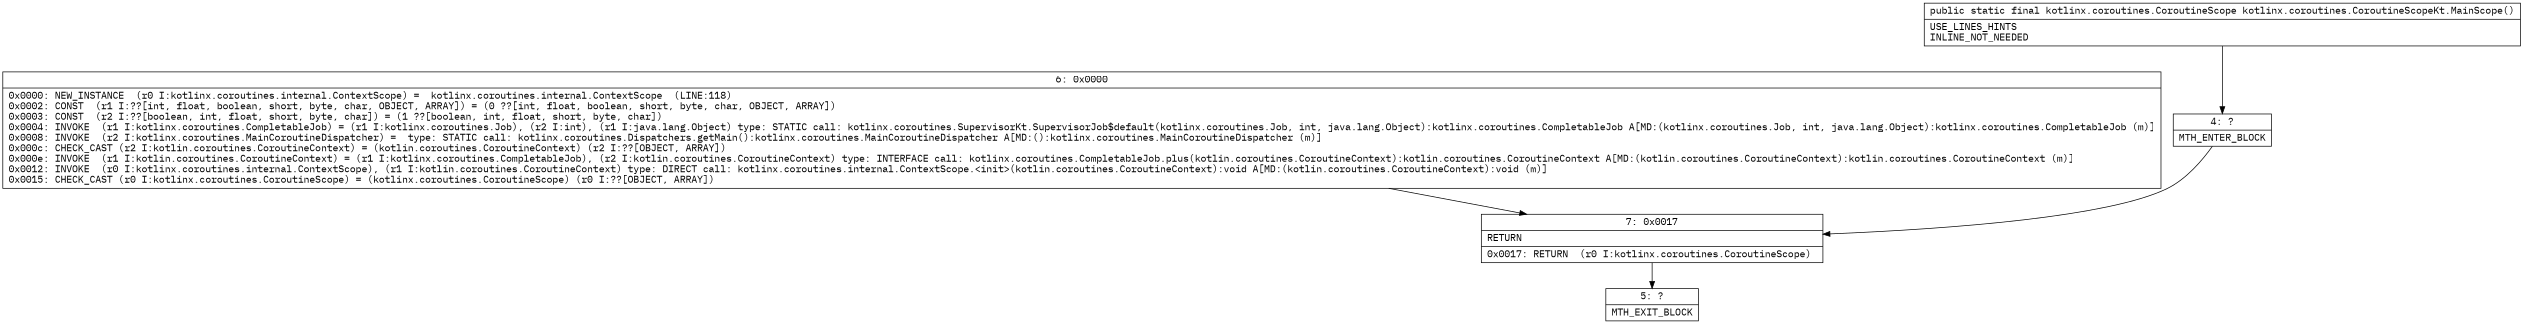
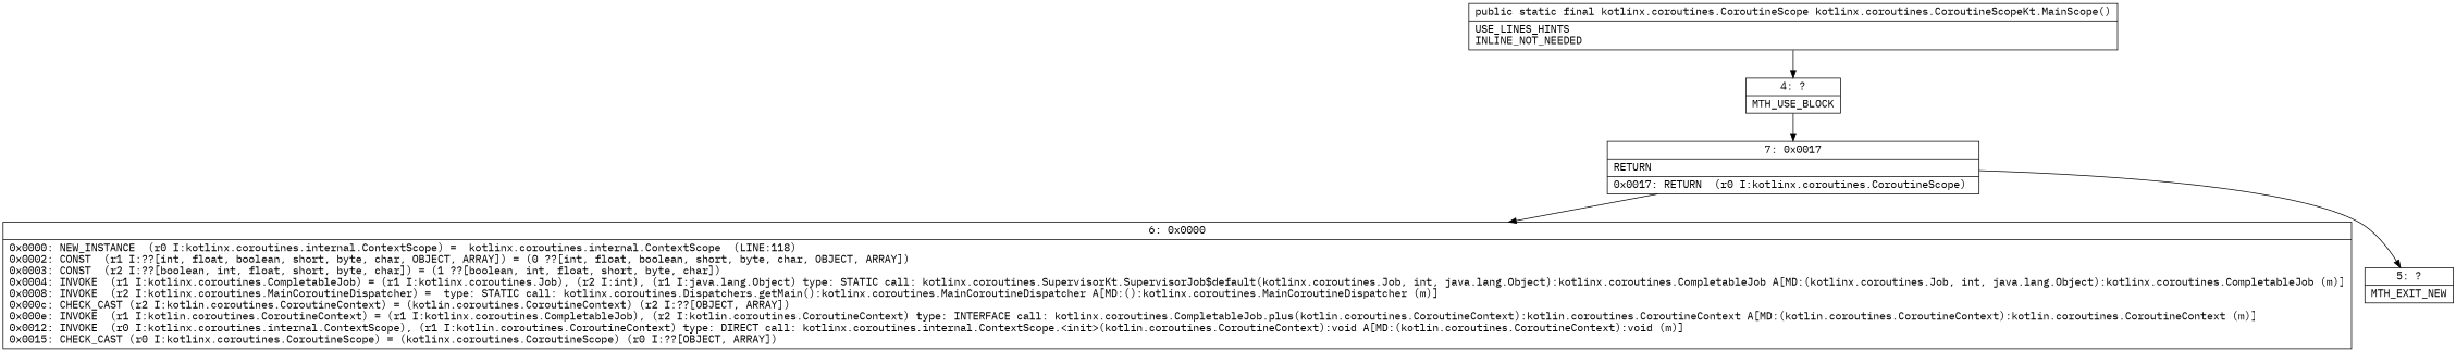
  digraph {
    fontname="IBM Plex Mono"
    node [fontname="IBM Plex Mono" shape=record]
    edge [fontname="IBM Plex Mono"]
-   n1 [label="{4\:\ ?|MTH_ENTER_BLOCK\l}"]
+   n1 [label="{4\:\ ?|MTH_USE_BLOCK\l}"]
    n2 [label="{7\:\ 0x0017|RETURN\l|0x0017: RETURN  (r0 I:kotlinx.coroutines.CoroutineScope) \l}"]
    n3 [label="{6\:\ 0x0000|0x0000: NEW_INSTANCE  (r0 I:kotlinx.coroutines.internal.ContextScope) =  kotlinx.coroutines.internal.ContextScope  (LINE:118)\l0x0002: CONST  (r1 I:??[int, float, boolean, short, byte, char, OBJECT, ARRAY]) = (0 ??[int, float, boolean, short, byte, char, OBJECT, ARRAY]) \l0x0003: CONST  (r2 I:??[boolean, int, float, short, byte, char]) = (1 ??[boolean, int, float, short, byte, char]) \l0x0004: INVOKE  (r1 I:kotlinx.coroutines.CompletableJob) = (r1 I:kotlinx.coroutines.Job), (r2 I:int), (r1 I:java.lang.Object) type: STATIC call: kotlinx.coroutines.SupervisorKt.SupervisorJob$default(kotlinx.coroutines.Job, int, java.lang.Object):kotlinx.coroutines.CompletableJob A[MD:(kotlinx.coroutines.Job, int, java.lang.Object):kotlinx.coroutines.CompletableJob (m)]\l0x0008: INVOKE  (r2 I:kotlinx.coroutines.MainCoroutineDispatcher) =  type: STATIC call: kotlinx.coroutines.Dispatchers.getMain():kotlinx.coroutines.MainCoroutineDispatcher A[MD:():kotlinx.coroutines.MainCoroutineDispatcher (m)]\l0x000c: CHECK_CAST (r2 I:kotlin.coroutines.CoroutineContext) = (kotlin.coroutines.CoroutineContext) (r2 I:??[OBJECT, ARRAY]) \l0x000e: INVOKE  (r1 I:kotlin.coroutines.CoroutineContext) = (r1 I:kotlinx.coroutines.CompletableJob), (r2 I:kotlin.coroutines.CoroutineContext) type: INTERFACE call: kotlinx.coroutines.CompletableJob.plus(kotlin.coroutines.CoroutineContext):kotlin.coroutines.CoroutineContext A[MD:(kotlin.coroutines.CoroutineContext):kotlin.coroutines.CoroutineContext (m)]\l0x0012: INVOKE  (r0 I:kotlinx.coroutines.internal.ContextScope), (r1 I:kotlin.coroutines.CoroutineContext) type: DIRECT call: kotlinx.coroutines.internal.ContextScope.\<init\>(kotlin.coroutines.CoroutineContext):void A[MD:(kotlin.coroutines.CoroutineContext):void (m)]\l0x0015: CHECK_CAST (r0 I:kotlinx.coroutines.CoroutineScope) = (kotlinx.coroutines.CoroutineScope) (r0 I:??[OBJECT, ARRAY]) \l}"]
-   n4 [label="{5\:\ ?|MTH_EXIT_BLOCK\l}"]
+   n4 [label="{5\:\ ?|MTH_EXIT_NEW\l}"]
    n5 [label="{public static final kotlinx.coroutines.CoroutineScope kotlinx.coroutines.CoroutineScopeKt.MainScope()  | USE_LINES_HINTS\lINLINE_NOT_NEEDED\l}"]
    n1 -> n2
    n2 -> n4
-   n3 -> n2
+   n2 -> n3
    n5 -> n1
  }
